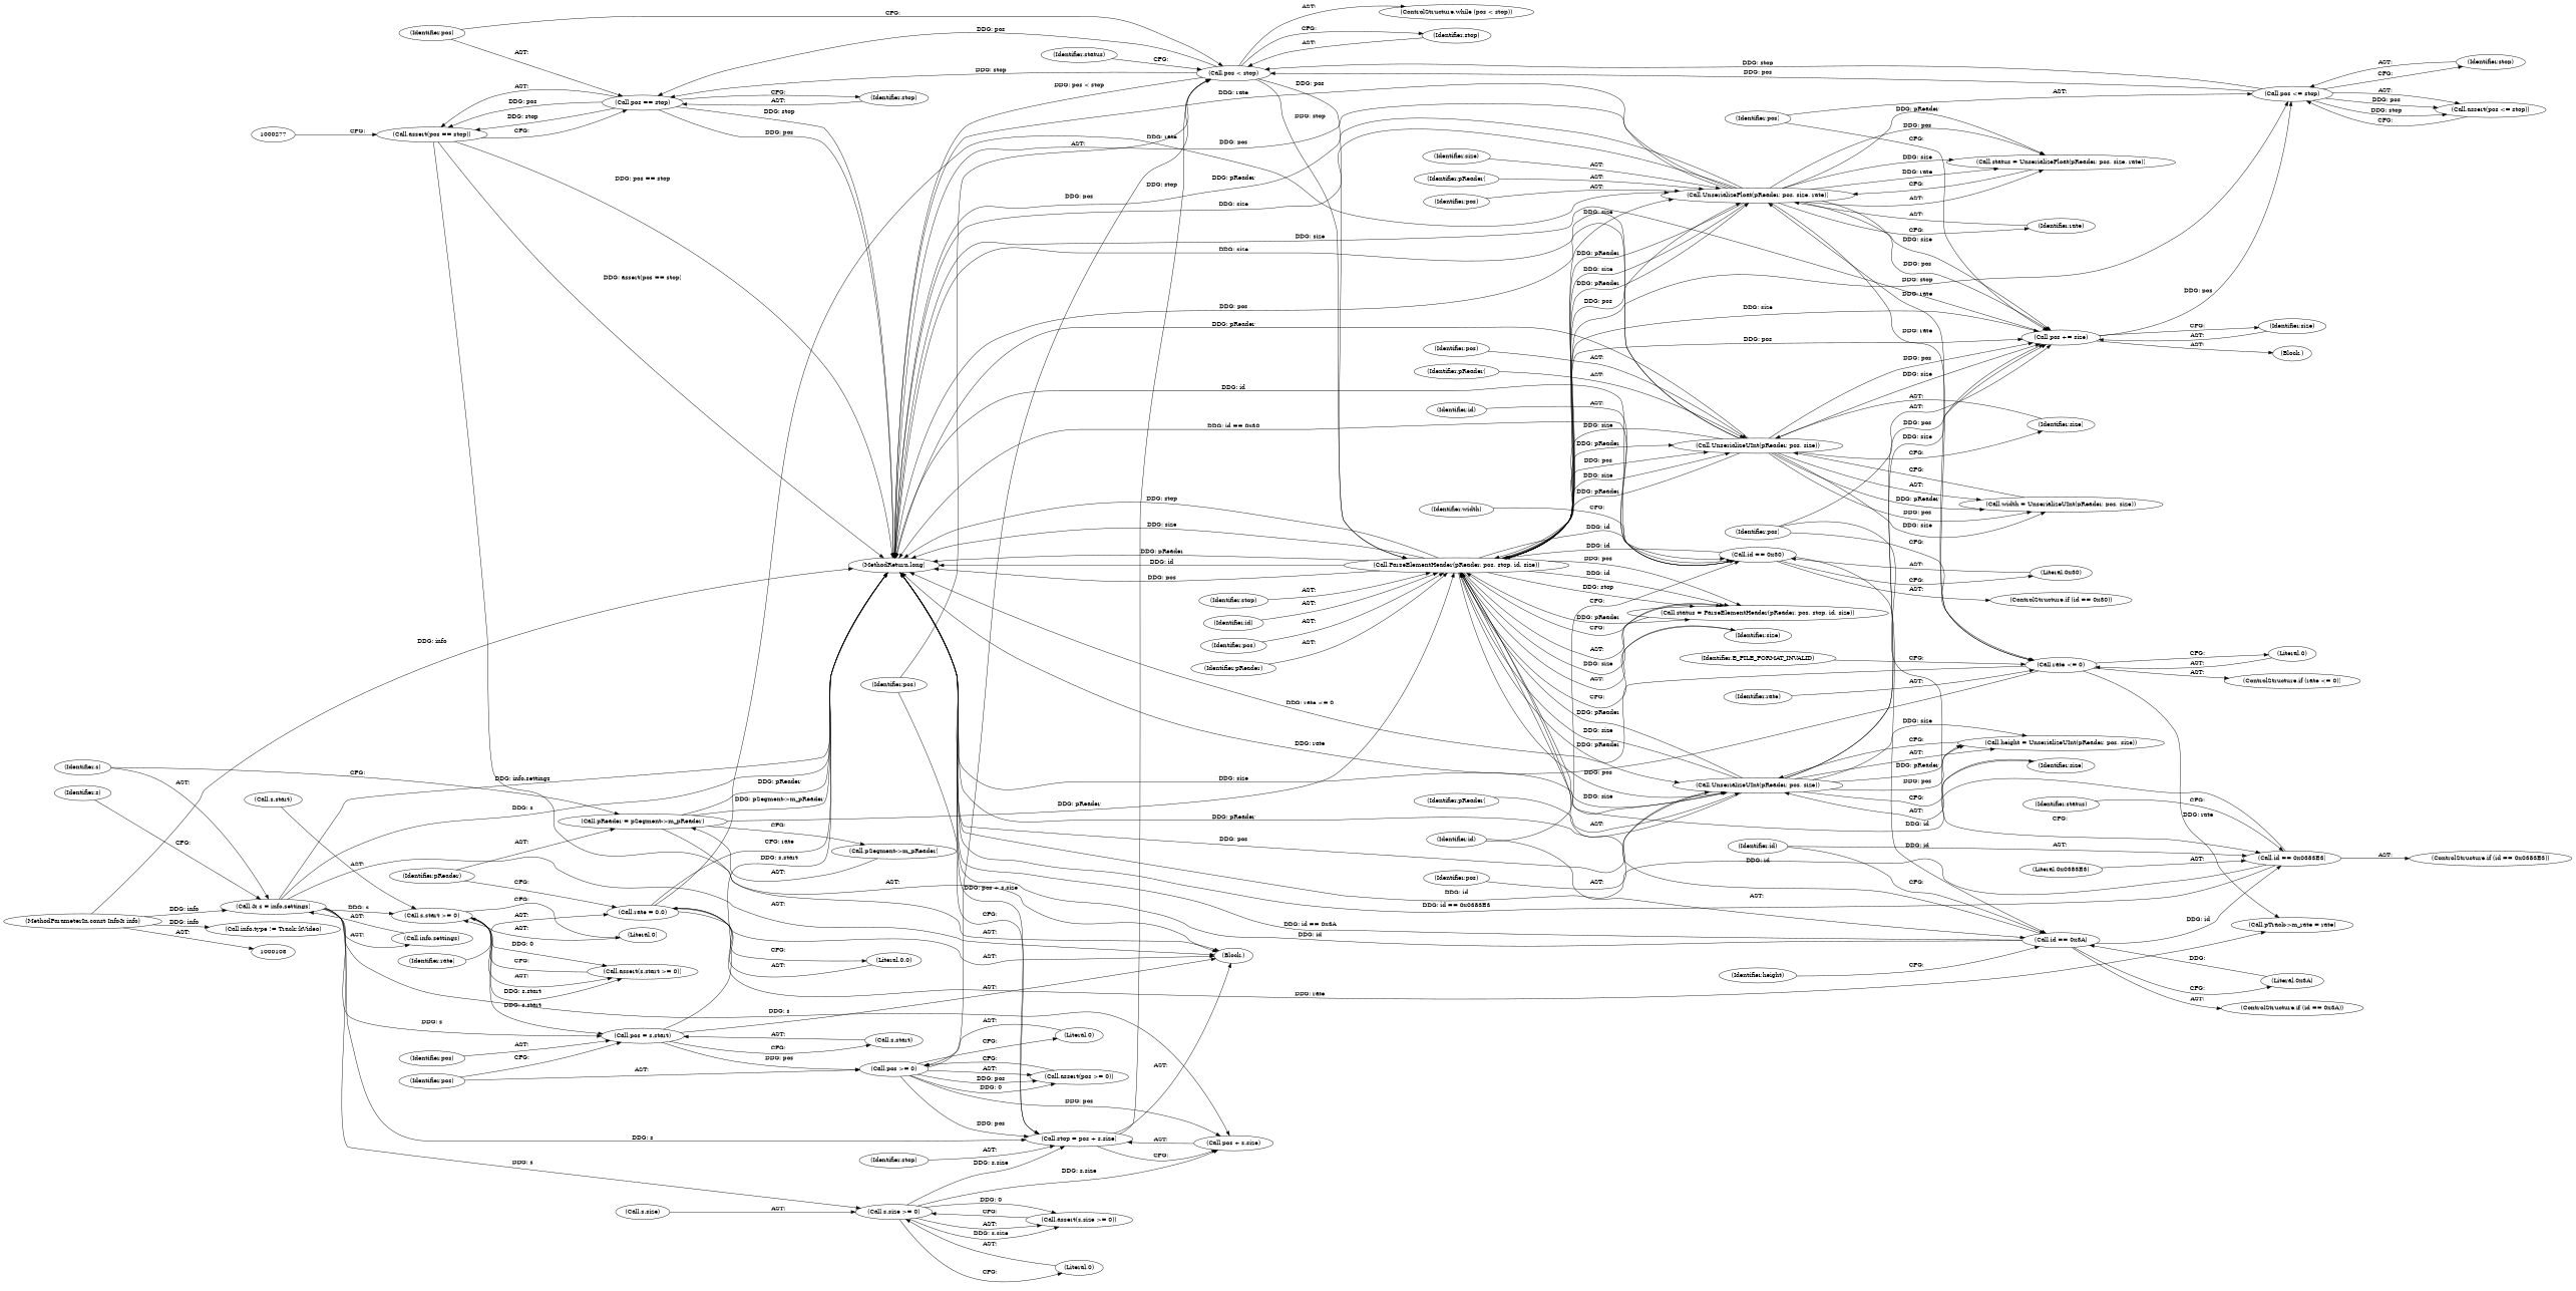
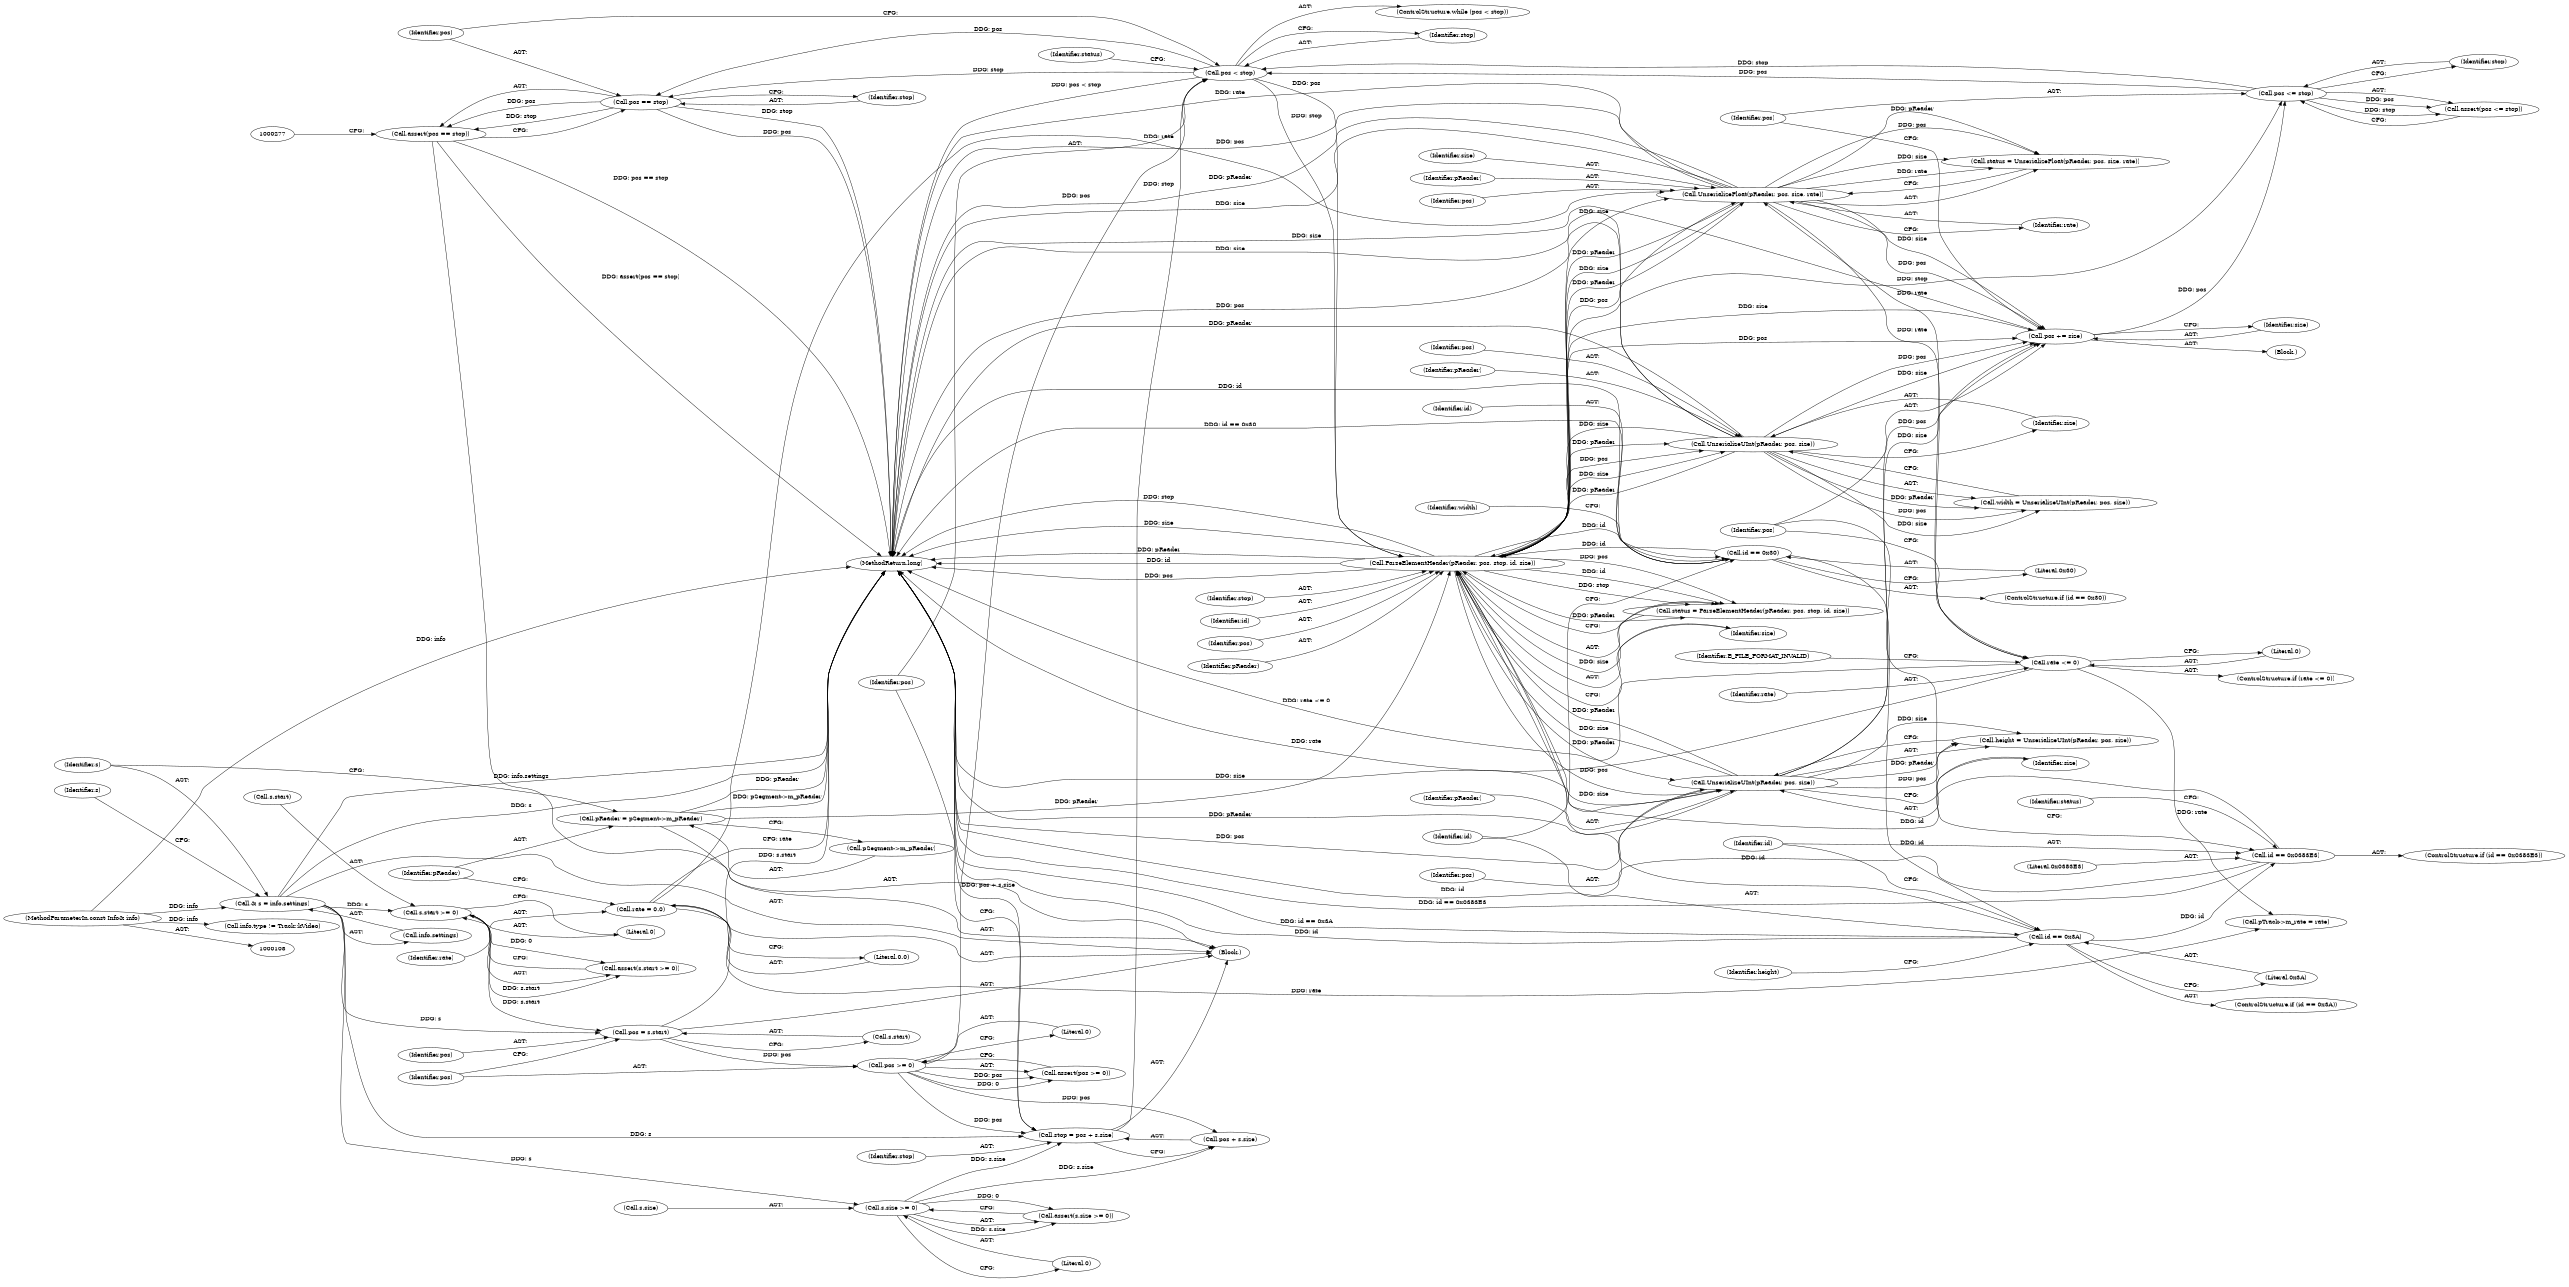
  digraph {
    rankdir=LR
    n1 [label="(Call,assert(pos == stop))"]
    n2 [label="(Call,pos == stop)"]
    n3 [label="(Block,)"]
    n4 [label="(MethodReturn,long)"]
    n5 [label="(Identifier,stop)"]
    n6 [label="(Call,stop = pos + s.size)"]
    n7 [label="(Call,pos < stop)"]
    n8 [label="(Call,ParseElementHeader(pReader, pos, stop, id, size))"]
    n9 [label="(ControlStructure,while (pos < stop))"]
    n10 [label="(Identifier,stop)"]
    n11 [label="(Call,pos <= stop)"]
    n12 [label="(Call,pos += size)"]
    n13 [label="(Call,UnserializeFloat(pReader, pos, size, rate))"]
    n14 [label="(Call,UnserializeUInt(pReader, pos, size))"]
    n15 [label="(Call,UnserializeUInt(pReader, pos, size))"]
    n16 [label="(Call,id == 0x30)"]
    n17 [label="(Call,status = ParseElementHeader(pReader, pos, stop, id, size))"]
    n18 [label="(Identifier,size)"]
    n19 [label="(Identifier,stop)"]
    n20 [label="(Call,assert(pos <= stop))"]
    n21 [label="(Block,)"]
    n22 [label="(Identifier,size)"]
    n23 [label="(Call,rate <= 0)"]
    n24 [label="(Identifier,rate)"]
    n25 [label="(Call,status = UnserializeFloat(pReader, pos, size, rate))"]
    n26 [label="(Call,pTrack->m_rate = rate)"]
    n27 [label="(Literal,0)"]
    n28 [label="(ControlStructure,if (rate <= 0))"]
    n29 [label="(Call,width = UnserializeUInt(pReader, pos, size))"]
    n30 [label="(Identifier,size)"]
    n31 [label="(Call,height = UnserializeUInt(pReader, pos, size))"]
    n32 [label="(Identifier,size)"]
    n33 [label="(Call,id == 0x3A)"]
    n34 [label="(ControlStructure,if (id == 0x30))"]
    n35 [label="(Literal,0x30)"]
    n36 [label="(Call,pReader = pSegment->m_pReader)"]
    n37 [label="(Call,pSegment->m_pReader)"]
    n38 [label="(Call,id == 0x0383E3)"]
    n39 [label="(ControlStructure,if (id == 0x3A))"]
    n40 [label="(Literal,0x3A)"]
    n41 [label="(ControlStructure,if (id == 0x0383E3))"]
    n42 [label="(Literal,0x0383E3)"]
    n43 [label="(Call,rate = 0.0)"]
    n44 [label="(Literal,0.0)"]
    n45 [label="(Call,pos >= 0)"]
    n46 [label="(Call,assert(pos >= 0))"]
    n47 [label="(Call,pos + s.size)"]
    n48 [label="(Literal,0)"]
    n49 [label="(Call,pos = s.start)"]
    n50 [label="(Call,s.start)"]
    n51 [label="(Call,& s = info.settings)"]
    n52 [label="(Call,s.start >= 0)"]
    n53 [label="(Call,s.size >= 0)"]
    n54 [label="(Call,info.settings)"]
    n55 [label="(Call,assert(s.start >= 0))"]
    n56 [label="(Literal,0)"]
    n57 [label="(Literal,0)"]
    n58 [label="(Call,assert(s.size >= 0))"]
    n59 [label="(MethodParameterIn,const Info& info)"]
    n60 [label="(Call,info.type != Track::kVideo)"]
    1000108
    n62 [label="(Identifier,size)"]
    n63 [label="(Identifier,pos)"]
    n64 [label="(Identifier,height)"]
    n65 [label="(Identifier,rate)"]
    n66 [label="(Identifier,pReader)"]
    n67 [label="(Identifier,pos)"]
    n68 [label="(Identifier,pReader)"]
    n69 [label="(Identifier,pReader)"]
    n70 [label="(Identifier,id)"]
    n71 [label="(Identifier,pos)"]
    n72 [label="(Identifier,pos)"]
    n73 [label="(Identifier,stop)"]
    n74 [label="(Identifier,id)"]
    n75 [label="(Identifier,rate)"]
    n76 [label="(Identifier,s)"]
    n77 [label="(Identifier,pos)"]
    n78 [label="(Identifier,id)"]
    n79 [label="(Call,s.size)"]
    n80 [label="(Identifier,status)"]
    n81 [label="(Identifier,pos)"]
    n82 [label="(Identifier,status)"]
    n83 [label="(Identifier,E_FILE_FORMAT_INVALID)"]
    n84 [label="(Identifier,pos)"]
    n85 [label="(Identifier,pos)"]
    n86 [label="(Identifier,pReader)"]
    n87 [label="(Identifier,width)"]
    n88 [label="(Identifier,id)"]
    n89 [label="(Identifier,pos)"]
    n90 [label="(Call,s.start)"]
    n91 [label="(Identifier,s)"]
    n92 [label="(Identifier,stop)"]
    n93 [label="(Identifier,pReader)"]
    n94 [label="(Identifier,pos)"]
    1000277
    n1 -> n2 [label="CFG: "]
    n1 -> n3 [label="AST: "]
    n1 -> n4 [label="DDG: pos == stop"]
    n1 -> n4 [label="DDG: assert(pos == stop)"]
    n2 -> n1 [label="AST: "]
    n2 -> n1 [label="DDG: pos"]
    n2 -> n1 [label="DDG: stop"]
    n2 -> n4 [label="DDG: stop"]
    n2 -> n4 [label="DDG: pos"]
    n2 -> n5 [label="CFG: "]
    n4 -> n6 [label="DDG: pos + s.size"]
    n5 -> n2 [label="AST: "]
    n6 -> n3 [label="AST: "]
    n6 -> n7 [label="DDG: stop"]
    n6 -> n47 [label="CFG: "]
    n7 -> n2 [label="DDG: pos"]
    n7 -> n2 [label="DDG: stop"]
    n7 -> n4 [label="DDG: pos < stop"]
    n7 -> n8 [label="DDG: pos"]
    n7 -> n8 [label="DDG: stop"]
    n7 -> n9 [label="AST: "]
    n7 -> n10 [label="CFG: "]
    n8 -> n4 [label="DDG: pos"]
    n8 -> n4 [label="DDG: stop"]
    n8 -> n4 [label="DDG: size"]
    n8 -> n4 [label="DDG: pReader"]
    n8 -> n4 [label="DDG: id"]
    n8 -> n11 [label="DDG: stop"]
    n8 -> n12 [label="DDG: size"]
    n8 -> n12 [label="DDG: pos"]
    n8 -> n13 [label="DDG: pReader"]
    n8 -> n13 [label="DDG: pos"]
    n8 -> n13 [label="DDG: size"]
    n8 -> n14 [label="DDG: pReader"]
    n8 -> n14 [label="DDG: pos"]
    n8 -> n14 [label="DDG: size"]
    n8 -> n15 [label="DDG: pReader"]
    n8 -> n15 [label="DDG: pos"]
    n8 -> n15 [label="DDG: size"]
    n8 -> n16 [label="DDG: id"]
    n8 -> n17 [label="AST: "]
    n8 -> n17 [label="DDG: size"]
    n8 -> n17 [label="DDG: pos"]
    n8 -> n17 [label="DDG: id"]
    n8 -> n17 [label="DDG: stop"]
    n8 -> n17 [label="DDG: pReader"]
    n8 -> n18 [label="CFG: "]
    n10 -> n7 [label="AST: "]
    n11 -> n7 [label="DDG: pos"]
    n11 -> n7 [label="DDG: stop"]
    n11 -> n19 [label="CFG: "]
    n11 -> n20 [label="AST: "]
    n11 -> n20 [label="DDG: pos"]
    n11 -> n20 [label="DDG: stop"]
    n12 -> n4 [label="DDG: size"]
    n12 -> n11 [label="DDG: pos"]
    n12 -> n21 [label="AST: "]
    n12 -> n22 [label="CFG: "]
    n13 -> n4 [label="DDG: size"]
    n13 -> n4 [label="DDG: rate"]
    n13 -> n4 [label="DDG: pos"]
    n13 -> n4 [label="DDG: pReader"]
    n13 -> n8 [label="DDG: pReader"]
    n13 -> n8 [label="DDG: size"]
    n13 -> n12 [label="DDG: size"]
    n13 -> n12 [label="DDG: pos"]
    n13 -> n23 [label="DDG: rate"]
    n13 -> n24 [label="CFG: "]
    n13 -> n25 [label="AST: "]
    n13 -> n25 [label="DDG: pReader"]
    n13 -> n25 [label="DDG: pos"]
    n13 -> n25 [label="DDG: size"]
    n13 -> n25 [label="DDG: rate"]
    n14 -> n4 [label="DDG: pReader"]
    n14 -> n4 [label="DDG: size"]
    n14 -> n4 [label="DDG: pos"]
    n14 -> n8 [label="DDG: pReader"]
    n14 -> n8 [label="DDG: size"]
    n14 -> n12 [label="DDG: size"]
    n14 -> n12 [label="DDG: pos"]
    n14 -> n29 [label="AST: "]
    n14 -> n29 [label="DDG: pReader"]
    n14 -> n29 [label="DDG: pos"]
    n14 -> n29 [label="DDG: size"]
    n14 -> n30 [label="CFG: "]
    n15 -> n4 [label="DDG: pos"]
    n15 -> n4 [label="DDG: size"]
    n15 -> n4 [label="DDG: pReader"]
    n15 -> n8 [label="DDG: pReader"]
    n15 -> n8 [label="DDG: size"]
    n15 -> n12 [label="DDG: size"]
    n15 -> n12 [label="DDG: pos"]
    n15 -> n31 [label="AST: "]
    n15 -> n31 [label="DDG: pReader"]
    n15 -> n31 [label="DDG: pos"]
    n15 -> n31 [label="DDG: size"]
    n15 -> n32 [label="CFG: "]
    n16 -> n4 [label="DDG: id"]
    n16 -> n4 [label="DDG: id == 0x30"]
    n16 -> n8 [label="DDG: id"]
    n16 -> n33 [label="DDG: id"]
    n16 -> n34 [label="AST: "]
    n16 -> n35 [label="CFG: "]
    n17 -> n8 [label="CFG: "]
    n18 -> n8 [label="AST: "]
    n19 -> n11 [label="AST: "]
    n20 -> n11 [label="CFG: "]
    n22 -> n12 [label="AST: "]
    n23 -> n4 [label="DDG: rate <= 0"]
    n23 -> n4 [label="DDG: rate"]
    n23 -> n13 [label="DDG: rate"]
    n23 -> n26 [label="DDG: rate"]
    n23 -> n27 [label="CFG: "]
    n23 -> n28 [label="AST: "]
    n24 -> n13 [label="AST: "]
    n25 -> n13 [label="CFG: "]
    n27 -> n23 [label="AST: "]
    n29 -> n14 [label="CFG: "]
    n30 -> n14 [label="AST: "]
    n31 -> n15 [label="CFG: "]
    n32 -> n15 [label="AST: "]
    n33 -> n4 [label="DDG: id == 0x3A"]
    n33 -> n4 [label="DDG: id"]
    n33 -> n8 [label="DDG: id"]
    n33 -> n38 [label="DDG: id"]
    n33 -> n39 [label="AST: "]
    n33 -> n40 [label="CFG: "]
    n35 -> n16 [label="AST: "]
    n36 -> n3 [label="AST: "]
    n36 -> n4 [label="DDG: pReader"]
    n36 -> n4 [label="DDG: pSegment->m_pReader"]
    n36 -> n8 [label="DDG: pReader"]
    n36 -> n37 [label="CFG: "]
    n37 -> n36 [label="AST: "]
    n38 -> n4 [label="DDG: id"]
    n38 -> n4 [label="DDG: id == 0x0383E3"]
    n38 -> n8 [label="DDG: id"]
    n38 -> n41 [label="AST: "]
-   n40 -> n33 [label="DDG: "]
+   n40 -> n33 [label="AST: "]
    n42 -> n38 [label="AST: "]
    n43 -> n3 [label="AST: "]
    n43 -> n4 [label="CFG: rate"]
    n43 -> n13 [label="DDG: rate"]
    n43 -> n26 [label="DDG: rate"]
    n43 -> n44 [label="CFG: "]
    n44 -> n43 [label="AST: "]
    n45 -> n6 [label="DDG: pos"]
    n45 -> n7 [label="DDG: pos"]
    n45 -> n46 [label="AST: "]
    n45 -> n46 [label="DDG: pos"]
    n45 -> n46 [label="DDG: 0"]
    n45 -> n47 [label="DDG: pos"]
    n45 -> n48 [label="CFG: "]
    n46 -> n45 [label="CFG: "]
    n47 -> n6 [label="AST: "]
    n48 -> n45 [label="AST: "]
    n49 -> n3 [label="AST: "]
    n49 -> n4 [label="DDG: s.start"]
    n49 -> n45 [label="DDG: pos"]
    n49 -> n50 [label="CFG: "]
    n50 -> n49 [label="AST: "]
    n51 -> n3 [label="AST: "]
    n51 -> n4 [label="DDG: info.settings"]
    n51 -> n4 [label="DDG: s"]
    n51 -> n6 [label="DDG: s"]
-   n51 -> n47 [label="DDG: s"]
    n51 -> n49 [label="DDG: s"]
    n51 -> n52 [label="DDG: s"]
    n51 -> n53 [label="DDG: s"]
    n51 -> n54 [label="AST: "]
    n52 -> n49 [label="DDG: s.start"]
    n52 -> n55 [label="AST: "]
    n52 -> n55 [label="DDG: s.start"]
    n52 -> n55 [label="DDG: 0"]
    n52 -> n56 [label="CFG: "]
    n53 -> n6 [label="DDG: s.size"]
    n53 -> n47 [label="DDG: s.size"]
    n53 -> n57 [label="CFG: "]
    n53 -> n58 [label="AST: "]
    n53 -> n58 [label="DDG: s.size"]
    n53 -> n58 [label="DDG: 0"]
    n54 -> n51 [label="AST: "]
    n55 -> n52 [label="CFG: "]
    n56 -> n52 [label="AST: "]
    n57 -> n53 [label="AST: "]
    n58 -> n53 [label="CFG: "]
    n59 -> n4 [label="DDG: info"]
    n59 -> n51 [label="DDG: info"]
    n59 -> n60 [label="DDG: info"]
    n59 -> 1000108 [label="AST: "]
    n62 -> n13 [label="AST: "]
    n63 -> n45 [label="AST: "]
    n63 -> n49 [label="CFG: "]
    n64 -> n33 [label="CFG: "]
    n65 -> n43 [label="AST: "]
    n66 -> n36 [label="AST: "]
    n66 -> n43 [label="CFG: "]
    n67 -> n14 [label="AST: "]
    n68 -> n13 [label="AST: "]
    n69 -> n14 [label="AST: "]
    n70 -> n16 [label="CFG: "]
    n70 -> n33 [label="AST: "]
    n71 -> n12 [label="AST: "]
    n71 -> n23 [label="CFG: "]
    n71 -> n38 [label="CFG: "]
    n72 -> n13 [label="AST: "]
    n73 -> n8 [label="AST: "]
    n74 -> n16 [label="AST: "]
    n75 -> n23 [label="AST: "]
    n76 -> n36 [label="CFG: "]
    n76 -> n51 [label="AST: "]
    n77 -> n15 [label="AST: "]
    n78 -> n8 [label="AST: "]
    n79 -> n53 [label="AST: "]
    n80 -> n38 [label="CFG: "]
    n81 -> n49 [label="AST: "]
    n82 -> n7 [label="CFG: "]
    n83 -> n23 [label="CFG: "]
    n84 -> n8 [label="AST: "]
    n85 -> n11 [label="AST: "]
    n85 -> n12 [label="CFG: "]
    n86 -> n15 [label="AST: "]
    n87 -> n16 [label="CFG: "]
    n88 -> n33 [label="CFG: "]
    n88 -> n38 [label="AST: "]
    n89 -> n6 [label="CFG: "]
    n89 -> n7 [label="AST: "]
    n90 -> n52 [label="AST: "]
    n91 -> n51 [label="CFG: "]
    n92 -> n6 [label="AST: "]
    n93 -> n8 [label="AST: "]
    n94 -> n2 [label="AST: "]
    n94 -> n7 [label="CFG: "]
    1000277 -> n1 [label="CFG: "]
  }
